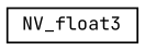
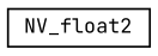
  digraph {
    rankdir=LR
    fontname="JetBrains Mono"
-   n1 [color=black fillcolor=white fontname="JetBrains Mono" fontsize=10 height=0.2 label=NV_float3 shape=record style=filled width=0.4]
+   n1 [color=black fillcolor=white fontname="JetBrains Mono" fontsize=10 height=0.2 label=NV_float2 shape=record style=filled width=0.4]
  }
